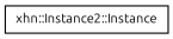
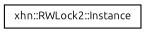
  digraph {
    rankdir=TB
    fontname=Ubuntu
-   n1 [color=black fillcolor=white fontname=Ubuntu fontsize=10 height=0.2 label="xhn::Instance2::Instance" shape=record style=filled width=0.4]
+   n1 [color=black fillcolor=white fontname=Ubuntu fontsize=10 height=0.2 label="xhn::RWLock2::Instance" shape=record style=filled width=0.4]
  }
